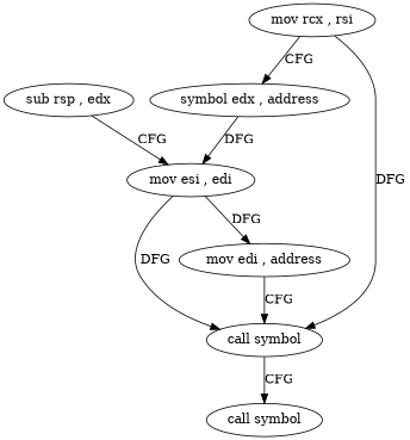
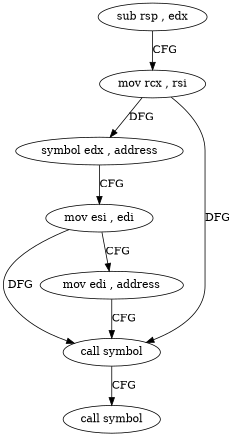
  digraph {
    n1 [label="sub rsp , edx"]
    n2 [label="mov rcx , rsi"]
    n3 [label="symbol edx , address"]
    n4 [label="call symbol"]
    n5 [label="mov esi , edi"]
    n6 [label="call symbol"]
    n7 [label="mov edi , address"]
-   n1 -> n5 [label=CFG]
-   n2 -> n3 [label=CFG]
+   n1 -> n2 [label=CFG]
+   n2 -> n3 [label=DFG]
    n2 -> n4 [label=DFG]
-   n3 -> n5 [label=DFG]
+   n3 -> n5 [label=CFG]
    n4 -> n6 [label=CFG]
    n5 -> n4 [label=DFG]
-   n5 -> n7 [label=DFG]
+   n5 -> n7 [label=CFG]
    n7 -> n4 [label=CFG]
  }
